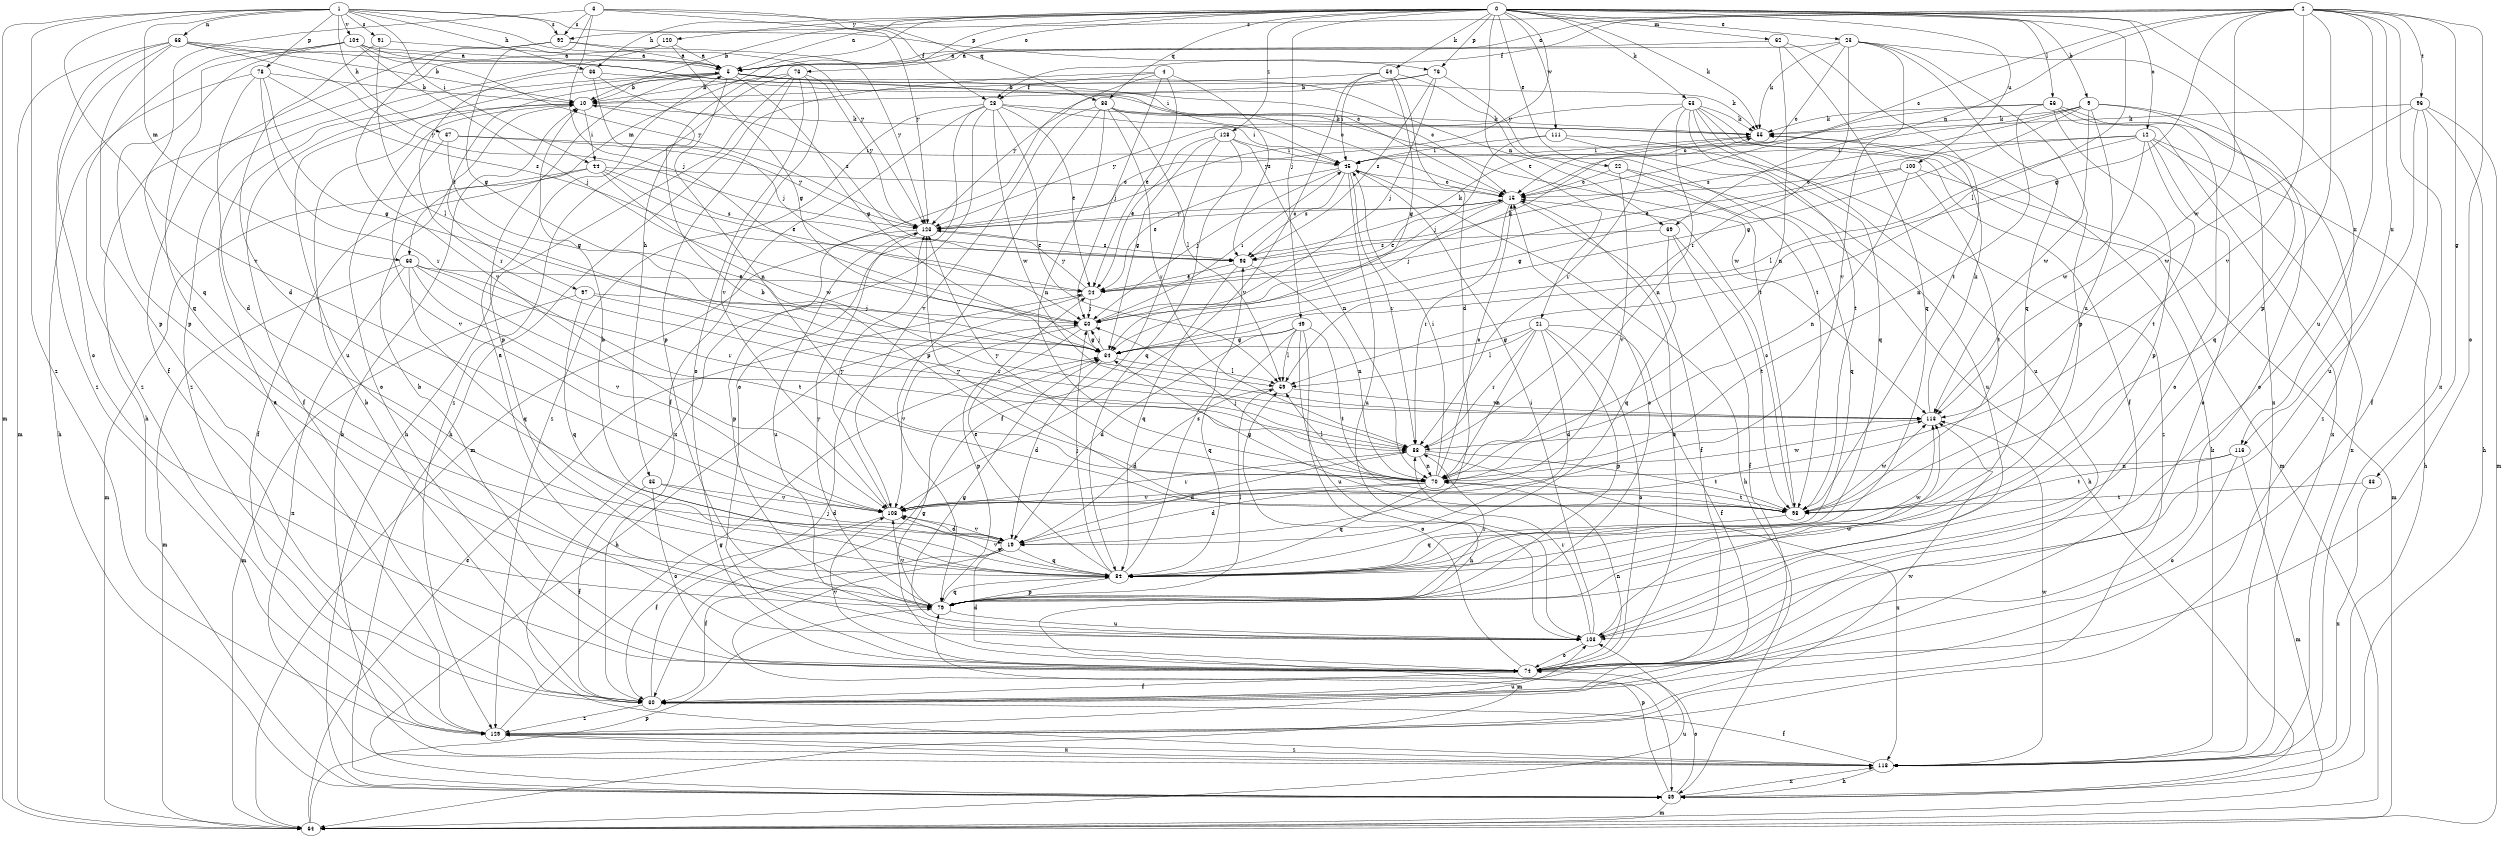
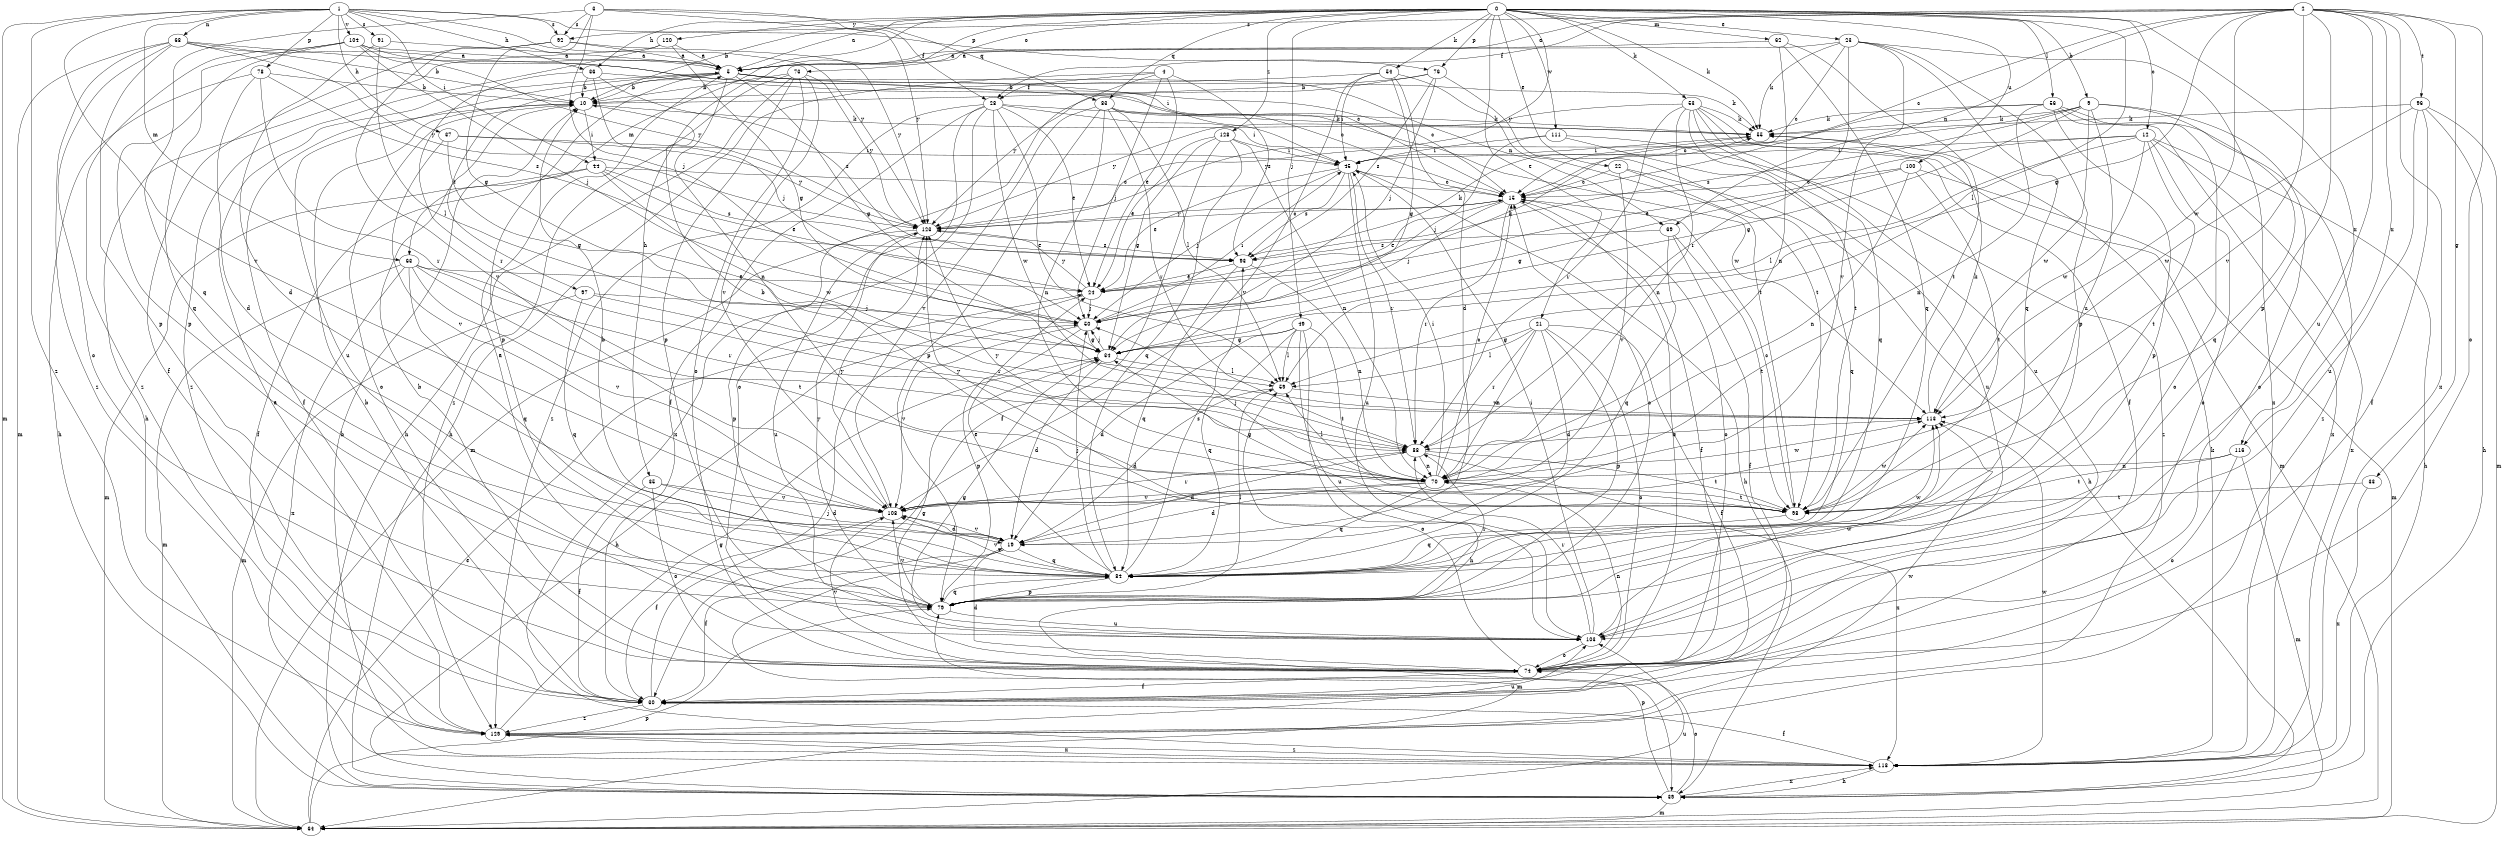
  strict digraph {
    0
    5
    9
    10
    12
    21
    22
    23
    35
    36
    49
    53
    54
    55
    56
    59
    62
    63
    73
    76
    83
    100
    111
    116
    120
    123
    128
    15
    34
    69
    79
    103
    70
    97
    74
    113
    84
    93
    98
    44
    30
    118
    24
    39
    45
    19
    88
    108
    50
    64
    129
    1
    37
    68
    78
    91
    92
    104
    2
    28
    33
    96
    3
    4
    0 -> 5 [label=a]
    0 -> 9 [label=b]
    0 -> 10 [label=b]
    0 -> 12 [label=c]
    0 -> 21 [label=e]
    0 -> 22 [label=e]
    0 -> 23 [label=e]
    0 -> 35 [label=h]
    0 -> 36 [label=h]
    0 -> 49 [label=j]
    0 -> 53 [label=k]
    0 -> 54 [label=k]
    0 -> 55 [label=k]
    0 -> 56 [label=l]
    0 -> 59 [label=l]
    0 -> 62 [label=m]
    0 -> 63 [label=m]
    0 -> 73 [label=o]
    0 -> 76 [label=p]
    0 -> 83 [label=q]
    0 -> 100 [label=u]
    0 -> 111 [label=w]
    0 -> 116 [label=x]
    0 -> 120 [label=y]
    0 -> 123 [label=y]
    0 -> 128 [label=z]
    5 -> 10 [label=b]
    5 -> 55 [label=k]
    5 -> 15 [label=c]
    5 -> 34 [label=g]
    5 -> 69 [label=n]
    5 -> 79 [label=p]
    5 -> 103 [label=u]
    5 -> 70 [label=n]
    5 -> 97 [label=t]
    9 -> 55 [label=k]
    9 -> 15 [label=c]
    9 -> 34 [label=g]
    9 -> 74 [label=o]
    9 -> 113 [label=w]
    9 -> 84 [label=q]
    9 -> 93 [label=s]
    9 -> 98 [label=u]
    10 -> 55 [label=k]
    10 -> 74 [label=o]
    10 -> 44 [label=i]
    10 -> 30 [label=f]
    12 -> 59 [label=l]
    12 -> 74 [label=o]
    12 -> 113 [label=w]
    12 -> 98 [label=t]
    12 -> 118 [label=x]
    12 -> 24 [label=e]
    12 -> 39 [label=h]
    12 -> 45 [label=i]
    21 -> 59 [label=l]
    21 -> 34 [label=g]
    21 -> 79 [label=p]
    21 -> 70 [label=n]
    21 -> 74 [label=o]
    21 -> 30 [label=f]
    21 -> 19 [label=d]
    21 -> 88 [label=r]
    22 -> 15 [label=c]
    22 -> 84 [label=q]
    22 -> 39 [label=h]
    22 -> 108 [label=v]
    23 -> 5 [label=a]
    23 -> 55 [label=k]
    23 -> 15 [label=c]
    23 -> 79 [label=p]
    23 -> 84 [label=q]
    23 -> 118 [label=x]
    23 -> 88 [label=r]
    23 -> 108 [label=v]
    35 -> 74 [label=o]
    35 -> 30 [label=f]
    35 -> 19 [label=d]
    35 -> 108 [label=v]
+   36 -> 10 [label=b]
    36 -> 15 [label=c]
    36 -> 93 [label=s]
    36 -> 88 [label=r]
    36 -> 50 [label=j]
    49 -> 59 [label=l]
    49 -> 34 [label=g]
    49 -> 103 [label=u]
    49 -> 84 [label=q]
    49 -> 98 [label=t]
    49 -> 39 [label=h]
    49 -> 19 [label=d]
    53 -> 55 [label=k]
    53 -> 123 [label=y]
    53 -> 103 [label=u]
    53 -> 70 [label=n]
    53 -> 84 [label=q]
    53 -> 98 [label=t]
    53 -> 30 [label=f]
    53 -> 88 [label=r]
    53 -> 64 [label=m]
    54 -> 10 [label=b]
    54 -> 34 [label=g]
    54 -> 98 [label=t]
    54 -> 45 [label=i]
    54 -> 19 [label=d]
    54 -> 108 [label=v]
    55 -> 45 [label=i]
    56 -> 55 [label=k]
    56 -> 123 [label=y]
    56 -> 79 [label=p]
    56 -> 70 [label=n]
    56 -> 74 [label=o]
    56 -> 118 [label=x]
    56 -> 129 [label=z]
    59 -> 113 [label=w]
    59 -> 19 [label=d]
    62 -> 5 [label=a]
    62 -> 70 [label=n]
    62 -> 84 [label=q]
    62 -> 98 [label=t]
    63 -> 84 [label=q]
    63 -> 98 [label=t]
    63 -> 118 [label=x]
    63 -> 24 [label=e]
    63 -> 88 [label=r]
    63 -> 108 [label=v]
    63 -> 64 [label=m]
    73 -> 10 [label=b]
    73 -> 123 [label=y]
    73 -> 79 [label=p]
    73 -> 74 [label=o]
    73 -> 39 [label=h]
    73 -> 108 [label=v]
    73 -> 129 [label=z]
    76 -> 10 [label=b]
    76 -> 123 [label=y]
    76 -> 93 [label=s]
    76 -> 98 [label=t]
    76 -> 50 [label=j]
    83 -> 55 [label=k]
    83 -> 59 [label=l]
    83 -> 79 [label=p]
    83 -> 70 [label=n]
    83 -> 113 [label=w]
    83 -> 88 [label=r]
    83 -> 108 [label=v]
    100 -> 15 [label=c]
    100 -> 34 [label=g]
    100 -> 70 [label=n]
    100 -> 98 [label=t]
    100 -> 64 [label=m]
    111 -> 103 [label=u]
    111 -> 45 [label=i]
    111 -> 50 [label=j]
    111 -> 129 [label=z]
    116 -> 70 [label=n]
    116 -> 74 [label=o]
    116 -> 98 [label=t]
    116 -> 64 [label=m]
    120 -> 5 [label=a]
    120 -> 34 [label=g]
    120 -> 39 [label=h]
    120 -> 129 [label=z]
    123 -> 15 [label=c]
    123 -> 79 [label=p]
    123 -> 103 [label=u]
    123 -> 93 [label=s]
    128 -> 34 [label=g]
    128 -> 70 [label=n]
    128 -> 84 [label=q]
    128 -> 30 [label=f]
    128 -> 24 [label=e]
    128 -> 45 [label=i]
    15 -> 123 [label=y]
+   15 -> 74 [label=o]
    15 -> 30 [label=f]
    15 -> 24 [label=e]
    15 -> 88 [label=r]
    15 -> 50 [label=j]
    34 -> 59 [label=l]
    34 -> 19 [label=d]
    34 -> 50 [label=j]
    69 -> 84 [label=q]
    69 -> 93 [label=s]
    69 -> 98 [label=t]
    69 -> 30 [label=f]
    79 -> 59 [label=l]
    79 -> 123 [label=y]
    79 -> 15 [label=c]
    79 -> 103 [label=u]
    79 -> 84 [label=q]
    79 -> 88 [label=r]
    79 -> 108 [label=v]
    103 -> 5 [label=a]
    103 -> 34 [label=g]
    103 -> 74 [label=o]
    103 -> 113 [label=w]
    103 -> 45 [label=i]
    103 -> 88 [label=r]
    70 -> 10 [label=b]
    70 -> 59 [label=l]
    70 -> 123 [label=y]
    70 -> 15 [label=c]
    70 -> 113 [label=w]
    70 -> 84 [label=q]
    70 -> 98 [label=t]
    70 -> 45 [label=i]
    70 -> 19 [label=d]
    70 -> 108 [label=v]
    70 -> 50 [label=j]
    97 -> 84 [label=q]
    97 -> 88 [label=r]
    97 -> 50 [label=j]
    97 -> 64 [label=m]
    74 -> 10 [label=b]
    74 -> 59 [label=o]
    74 -> 15 [label=c]
    74 -> 34 [label=g]
    74 -> 70 [label=n]
    74 -> 30 [label=f]
    74 -> 19 [label=d]
    74 -> 108 [label=v]
    113 -> 55 [label=k]
    113 -> 88 [label=r]
    84 -> 10 [label=b]
    84 -> 79 [label=p]
    84 -> 113 [label=w]
    84 -> 93 [label=s]
    84 -> 24 [label=e]
    84 -> 108 [label=v]
    84 -> 50 [label=j]
    93 -> 55 [label=k]
    93 -> 70 [label=n]
    93 -> 84 [label=q]
    93 -> 24 [label=e]
    98 -> 123 [label=y]
    98 -> 15 [label=c]
    98 -> 34 [label=g]
    98 -> 113 [label=w]
    98 -> 84 [label=q]
    44 -> 15 [label=c]
    44 -> 113 [label=w]
    44 -> 93 [label=s]
    44 -> 30 [label=f]
    44 -> 24 [label=e]
    44 -> 64 [label=m]
    30 -> 10 [label=b]
    30 -> 50 [label=j]
    30 -> 129 [label=z]
    118 -> 10 [label=b]
    118 -> 55 [label=k]
    118 -> 113 [label=w]
    118 -> 30 [label=f]
    118 -> 39 [label=h]
    118 -> 129 [label=z]
    24 -> 55 [label=k]
    24 -> 123 [label=y]
    24 -> 39 [label=h]
    24 -> 50 [label=j]
    39 -> 79 [label=p]
    39 -> 74 [label=o]
    39 -> 118 [label=x]
    39 -> 64 [label=m]
    45 -> 15 [label=c]
    45 -> 103 [label=u]
    45 -> 93 [label=s]
    45 -> 24 [label=e]
    45 -> 39 [label=h]
    45 -> 88 [label=r]
    45 -> 50 [label=j]
    19 -> 84 [label=q]
    19 -> 30 [label=f]
    19 -> 108 [label=v]
    19 -> 64 [label=m]
    88 -> 70 [label=n]
    88 -> 98 [label=t]
    88 -> 118 [label=x]
    88 -> 19 [label=d]
    108 -> 123 [label=y]
    108 -> 30 [label=f]
    108 -> 19 [label=d]
    108 -> 88 [label=r]
    50 -> 34 [label=g]
    50 -> 79 [label=p]
    50 -> 45 [label=i]
    50 -> 108 [label=v]
    64 -> 79 [label=p]
    64 -> 103 [label=u]
    64 -> 24 [label=e]
    129 -> 5 [label=a]
    129 -> 34 [label=g]
    129 -> 103 [label=u]
    129 -> 113 [label=w]
    129 -> 118 [label=x]
    1 -> 36 [label=h]
    1 -> 63 [label=m]
    1 -> 76 [label=p]
    1 -> 123 [label=y]
    1 -> 44 [label=i]
    1 -> 108 [label=v]
    1 -> 64 [label=m]
    1 -> 129 [label=z]
    1 -> 37 [label=h]
    1 -> 68 [label=n]
    1 -> 78 [label=p]
    1 -> 91 [label=s]
    1 -> 92 [label=s]
    1 -> 104 [label=v]
    37 -> 123 [label=y]
    37 -> 34 [label=g]
    37 -> 45 [label=i]
    37 -> 108 [label=v]
    68 -> 5 [label=a]
    68 -> 10 [label=b]
    68 -> 123 [label=y]
    68 -> 15 [label=c]
    68 -> 79 [label=p]
    68 -> 74 [label=o]
    68 -> 64 [label=m]
    68 -> 129 [label=z]
    78 -> 10 [label=b]
-   78 -> 34 [label=g]
    78 -> 93 [label=s]
    78 -> 39 [label=h]
    78 -> 19 [label=d]
    78 -> 88 [label=r]
    91 -> 5 [label=a]
    91 -> 59 [label=l]
    91 -> 19 [label=d]
    92 -> 5 [label=a]
    92 -> 123 [label=y]
    92 -> 30 [label=f]
    92 -> 108 [label=v]
    104 -> 5 [label=a]
    104 -> 123 [label=y]
    104 -> 79 [label=p]
    104 -> 84 [label=q]
    104 -> 45 [label=i]
    104 -> 50 [label=j]
    104 -> 129 [label=z]
    2 -> 5 [label=a]
    2 -> 116 [label=x]
    2 -> 15 [label=c]
    2 -> 34 [label=g]
    2 -> 69 [label=n]
    2 -> 79 [label=p]
    2 -> 103 [label=u]
    2 -> 74 [label=o]
    2 -> 113 [label=w]
    2 -> 118 [label=x]
    2 -> 108 [label=v]
    2 -> 92 [label=s]
    2 -> 28 [label=f]
    2 -> 33 [label=g]
    2 -> 96 [label=t]
    28 -> 55 [label=k]
    28 -> 59 [label=e]
    28 -> 74 [label=o]
    28 -> 113 [label=w]
    28 -> 30 [label=f]
    28 -> 118 [label=x]
    28 -> 24 [label=e]
    28 -> 45 [label=i]
    28 -> 129 [label=z]
    33 -> 98 [label=t]
    33 -> 118 [label=x]
    96 -> 55 [label=k]
    96 -> 103 [label=u]
    96 -> 113 [label=w]
    96 -> 30 [label=f]
    96 -> 39 [label=h]
    96 -> 64 [label=m]
    3 -> 83 [label=q]
    3 -> 123 [label=y]
    3 -> 34 [label=g]
    3 -> 84 [label=q]
    3 -> 50 [label=j]
    3 -> 92 [label=s]
    3 -> 28 [label=f]
    4 -> 93 [label=s]
    4 -> 24 [label=e]
    4 -> 39 [label=h]
    4 -> 50 [label=j]
    4 -> 64 [label=m]
    4 -> 28 [label=f]
  }
